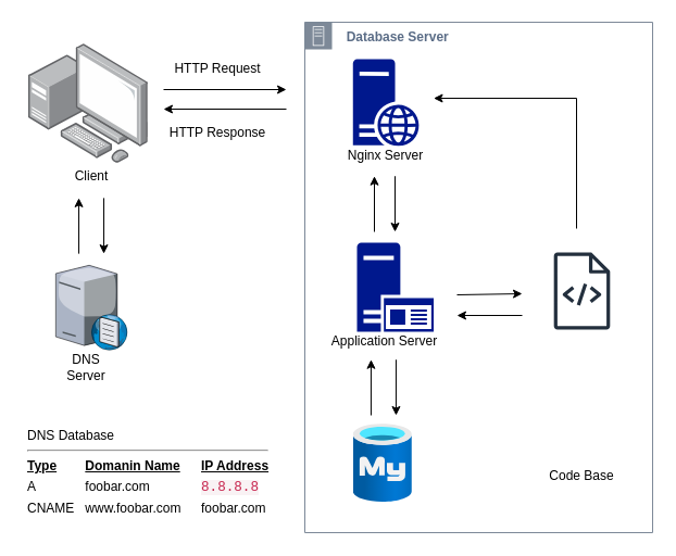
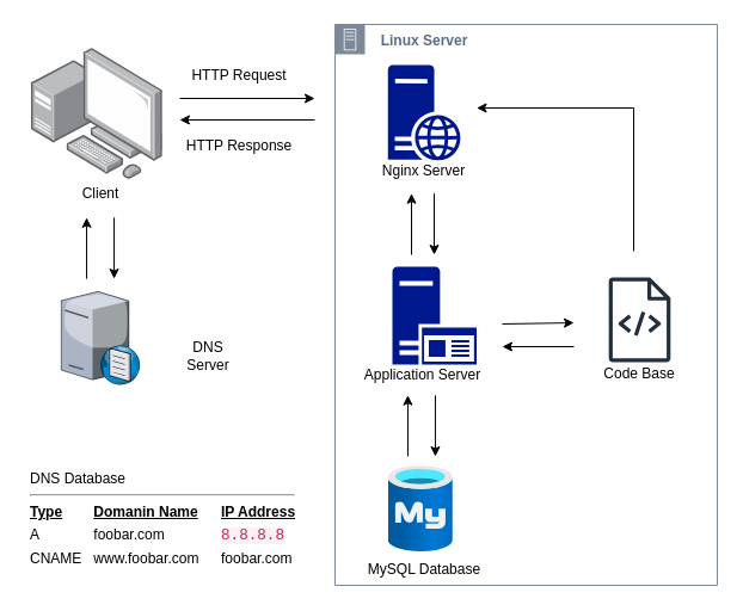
  <mxCell id="0" />
  <mxCell id="1" parent="0" />
  <mxCell id="2" value="" style="image;points=[];aspect=fixed;html=1;align=center;shadow=0;dashed=0;image=img/lib/allied_telesis/computer_and_terminals/Personal_Computer_with_Server.svg;" parent="1" vertex="1"><mxGeometry x="25.84" y="40" width="110" height="110" as="geometry" /></mxCell>
  <mxCell id="3" value="" style="verticalLabelPosition=bottom;sketch=0;aspect=fixed;html=1;verticalAlign=top;strokeColor=none;align=center;outlineConnect=0;shape=mxgraph.citrix.dns_server;" parent="1" vertex="1"><mxGeometry x="50.84" y="241.86" width="66.16" height="80" as="geometry" /></mxCell>
  <mxCell id="4" value="Client" style="text;strokeColor=none;align=center;fillColor=none;html=1;verticalAlign=middle;whiteSpace=wrap;rounded=0;" parent="1" vertex="1"><mxGeometry x="53.92" y="149" width="60" height="25" as="geometry" /></mxCell>
  <mxCell id="5" style="edgeStyle=none;rounded=0;orthogonalLoop=1;jettySize=auto;html=1;" parent="1" edge="1"><mxGeometry relative="1" as="geometry"><mxPoint x="263" y="82" as="targetPoint" /><mxPoint x="150" y="82" as="sourcePoint" /></mxGeometry></mxCell>
  <mxCell id="6" style="edgeStyle=none;rounded=0;orthogonalLoop=1;jettySize=auto;html=1;" parent="1" edge="1"><mxGeometry relative="1" as="geometry"><mxPoint x="150" y="100" as="targetPoint" /><mxPoint x="263" y="100" as="sourcePoint" /></mxGeometry></mxCell>
- <mxCell id="7" value="DNS Server" style="text;strokeColor=none;align=center;fillColor=none;html=1;verticalAlign=middle;whiteSpace=wrap;rounded=0;" parent="1" vertex="1"><mxGeometry x="49" y="322.86" width="60" height="30" as="geometry" /></mxCell>
- <mxCell id="8" value="&lt;b&gt;&amp;nbsp; Database Server&lt;/b&gt;" style="points=[[0,0],[0.25,0],[0.5,0],[0.75,0],[1,0],[1,0.25],[1,0.5],[1,0.75],[1,1],[0.75,1],[0.5,1],[0.25,1],[0,1],[0,0.75],[0,0.5],[0,0.25]];outlineConnect=0;gradientColor=none;html=1;whiteSpace=wrap;fontSize=12;fontStyle=0;container=1;pointerEvents=0;collapsible=0;recursiveResize=0;shape=mxgraph.aws4.group;grIcon=mxgraph.aws4.group_on_premise;strokeColor=#7D8998;fillColor=none;verticalAlign=top;align=left;spacingLeft=30;fontColor=#5A6C86;dashed=0;" parent="1" vertex="1"><mxGeometry x="280" y="20" width="320" height="470" as="geometry" /></mxCell>
+ <mxCell id="7" value="DNS Server" style="text;strokeColor=none;align=center;fillColor=none;html=1;verticalAlign=middle;whiteSpace=wrap;rounded=0;" parent="1" vertex="1"><mxGeometry x="144" y="282.86" width="60" height="30" as="geometry" /></mxCell>
+ <mxCell id="8" value="&lt;b&gt;&amp;nbsp; Linux Server&lt;/b&gt;" style="points=[[0,0],[0.25,0],[0.5,0],[0.75,0],[1,0],[1,0.25],[1,0.5],[1,0.75],[1,1],[0.75,1],[0.5,1],[0.25,1],[0,1],[0,0.75],[0,0.5],[0,0.25]];outlineConnect=0;gradientColor=none;html=1;whiteSpace=wrap;fontSize=12;fontStyle=0;container=1;pointerEvents=0;collapsible=0;recursiveResize=0;shape=mxgraph.aws4.group;grIcon=mxgraph.aws4.group_on_premise;strokeColor=#7D8998;fillColor=none;verticalAlign=top;align=left;spacingLeft=30;fontColor=#5A6C86;dashed=0;" parent="1" vertex="1"><mxGeometry x="280" y="20" width="320" height="470" as="geometry" /></mxCell>
  <mxCell id="9" value="&lt;table&gt;&lt;tbody&gt;&lt;tr&gt;&lt;td&gt;DNS Database&lt;hr&gt;&lt;b&gt;&lt;u&gt;Type&lt;span style=&quot;white-space: pre;&quot;&gt;&#09;&lt;/span&gt;Domanin Name&lt;span style=&quot;white-space: pre;&quot;&gt;&#09;&lt;/span&gt;IP Address&lt;/u&gt;&lt;/b&gt;&lt;/td&gt;&lt;td&gt;&lt;br&gt;&lt;/td&gt;&lt;td&gt;&lt;br&gt;&lt;/td&gt;&lt;/tr&gt;&lt;tr&gt;&lt;td&gt;A&lt;span style=&quot;white-space: pre;&quot;&gt;&#09;&lt;/span&gt;&lt;span style=&quot;white-space: pre;&quot;&gt;&#09;&lt;/span&gt;foobar.com&lt;span style=&quot;white-space: pre;&quot;&gt;&#09;&lt;/span&gt;&lt;span style=&quot;white-space: pre;&quot;&gt;&#09;&lt;/span&gt;&lt;span style=&quot;color: rgb(199, 37, 78); font-family: Menlo, Monaco, Consolas, &amp;quot;Courier New&amp;quot;, monospace; font-size: 12.6px; background-color: rgb(249, 242, 244);&quot;&gt;8.8.8.8&lt;/span&gt;&#09;&lt;br&gt;&lt;/td&gt;&lt;td&gt;&lt;br&gt;&lt;/td&gt;&lt;td&gt;&lt;br&gt;&lt;/td&gt;&lt;/tr&gt;&lt;tr&gt;&lt;td&gt;CNAME&lt;span style=&quot;white-space: pre;&quot;&gt;&#09;&lt;/span&gt;www.foobar.com&lt;span style=&quot;white-space: pre;&quot;&gt;&#09;&lt;/span&gt;foobar.com&lt;/td&gt;&lt;td&gt;&lt;br&gt;&lt;/td&gt;&lt;td&gt;&lt;br&gt;&lt;/td&gt;&lt;/tr&gt;&lt;/tbody&gt;&lt;/table&gt;" style="text;strokeColor=none;align=left;fillColor=none;html=1;verticalAlign=middle;whiteSpace=wrap;rounded=0;" parent="1" vertex="1"><mxGeometry x="20" y="394.13" width="245" height="80" as="geometry" /></mxCell>
  <mxCell id="10" value="Application Server" style="text;strokeColor=none;align=center;fillColor=none;html=1;verticalAlign=middle;whiteSpace=wrap;rounded=0;" parent="1" vertex="1"><mxGeometry x="300" y="305" width="106.64" height="18" as="geometry" /></mxCell>
  <mxCell id="11" value="" style="sketch=0;outlineConnect=0;fontColor=#232F3E;gradientColor=none;fillColor=#232F3D;strokeColor=none;dashed=0;verticalLabelPosition=bottom;verticalAlign=top;align=center;html=1;fontSize=12;fontStyle=0;aspect=fixed;pointerEvents=1;shape=mxgraph.aws4.source_code;" parent="1" vertex="1"><mxGeometry x="509.06" y="232" width="51.87" height="71" as="geometry" /></mxCell>
  <mxCell id="12" value="" style="image;aspect=fixed;html=1;points=[];align=center;fontSize=12;image=img/lib/azure2/databases/Azure_Database_MySQL_Server.svg;" parent="1" vertex="1"><mxGeometry x="324.67" y="390" width="54.2" height="72.27" as="geometry" /></mxCell>
- <mxCell id="14" value="Code Base" style="text;strokeColor=none;align=center;fillColor=none;html=1;verticalAlign=middle;whiteSpace=wrap;rounded=0;" parent="1" vertex="1"><mxGeometry x="500" y="428" width="70" height="20" as="geometry" /></mxCell>
+ <mxCell id="13" value="MySQL Database" style="text;strokeColor=none;align=center;fillColor=none;html=1;verticalAlign=middle;whiteSpace=wrap;rounded=0;" parent="1" vertex="1"><mxGeometry x="304.67" y="467.14" width="100" height="20" as="geometry" /></mxCell>
+ <mxCell id="14" value="Code Base" style="text;strokeColor=none;align=center;fillColor=none;html=1;verticalAlign=middle;whiteSpace=wrap;rounded=0;" parent="1" vertex="1"><mxGeometry x="500" y="303" width="70" height="20" as="geometry" /></mxCell>
  <mxCell id="15" style="edgeStyle=none;rounded=0;orthogonalLoop=1;jettySize=auto;html=1;exitX=1;exitY=0.25;exitDx=0;exitDy=0;" parent="1" edge="1"><mxGeometry relative="1" as="geometry"><mxPoint x="480" y="270" as="targetPoint" /><mxPoint x="420" y="271" as="sourcePoint" /></mxGeometry></mxCell>
  <mxCell id="16" style="edgeStyle=none;rounded=0;orthogonalLoop=1;jettySize=auto;html=1;" parent="1" edge="1"><mxGeometry relative="1" as="geometry"><mxPoint x="420" y="290" as="targetPoint" /><mxPoint x="480" y="290" as="sourcePoint" /></mxGeometry></mxCell>
  <mxCell id="17" style="edgeStyle=none;rounded=0;orthogonalLoop=1;jettySize=auto;html=1;" parent="1" edge="1"><mxGeometry relative="1" as="geometry"><mxPoint x="344" y="161.73" as="targetPoint" /><mxPoint x="344" y="213" as="sourcePoint" /></mxGeometry></mxCell>
  <mxCell id="18" style="edgeStyle=none;rounded=0;orthogonalLoop=1;jettySize=auto;html=1;" parent="1" edge="1"><mxGeometry relative="1" as="geometry"><mxPoint x="363" y="213" as="targetPoint" /><mxPoint x="363" y="161.73" as="sourcePoint" /></mxGeometry></mxCell>
  <mxCell id="19" value="" style="sketch=0;aspect=fixed;pointerEvents=1;shadow=0;dashed=0;html=1;strokeColor=none;labelPosition=center;verticalLabelPosition=bottom;verticalAlign=top;align=center;fillColor=#00188D;shape=mxgraph.mscae.enterprise.application_server2" parent="1" vertex="1"><mxGeometry x="328" y="223" width="70.52" height="82" as="geometry" /></mxCell>
  <mxCell id="20" style="edgeStyle=none;rounded=0;orthogonalLoop=1;jettySize=auto;html=1;" parent="1" edge="1"><mxGeometry relative="1" as="geometry"><mxPoint x="340.95" y="330.73" as="targetPoint" /><mxPoint x="340.95" y="382" as="sourcePoint" /></mxGeometry></mxCell>
  <mxCell id="21" style="edgeStyle=none;rounded=0;orthogonalLoop=1;jettySize=auto;html=1;" parent="1" edge="1"><mxGeometry relative="1" as="geometry"><mxPoint x="363.95" y="382" as="targetPoint" /><mxPoint x="363.95" y="330.73" as="sourcePoint" /></mxGeometry></mxCell>
  <mxCell id="22" value="" style="sketch=0;aspect=fixed;pointerEvents=1;shadow=0;dashed=0;html=1;strokeColor=none;labelPosition=center;verticalLabelPosition=bottom;verticalAlign=top;align=center;fillColor=#00188D;shape=mxgraph.mscae.enterprise.web_server" parent="1" vertex="1"><mxGeometry x="324.27" y="54" width="60.8" height="80" as="geometry" /></mxCell>
  <mxCell id="23" value="Nginx Server" style="text;strokeColor=none;align=center;fillColor=none;html=1;verticalAlign=middle;whiteSpace=wrap;rounded=0;" parent="1" vertex="1"><mxGeometry x="300.93" y="134" width="106.64" height="18" as="geometry" /></mxCell>
  <mxCell id="24" style="edgeStyle=none;rounded=0;orthogonalLoop=1;jettySize=auto;html=1;" parent="1" edge="1"><mxGeometry relative="1" as="geometry"><mxPoint x="398.52" y="90" as="targetPoint" /><mxPoint x="530" y="210" as="sourcePoint" /><Array as="points"><mxPoint x="530" y="90" /></Array></mxGeometry></mxCell>
  <mxCell id="25" style="edgeStyle=none;rounded=0;orthogonalLoop=1;jettySize=auto;html=1;" parent="1" edge="1"><mxGeometry relative="1" as="geometry"><mxPoint x="72.06" y="181.86" as="targetPoint" /><mxPoint x="72.06" y="233.13" as="sourcePoint" /></mxGeometry></mxCell>
  <mxCell id="26" style="edgeStyle=none;rounded=0;orthogonalLoop=1;jettySize=auto;html=1;" parent="1" edge="1"><mxGeometry relative="1" as="geometry"><mxPoint x="95.06" y="233.13" as="targetPoint" /><mxPoint x="95.06" y="181.86" as="sourcePoint" /></mxGeometry></mxCell>
  <mxCell id="27" value="HTTP Response" style="text;strokeColor=none;align=center;fillColor=none;html=1;verticalAlign=middle;whiteSpace=wrap;rounded=0;" parent="1" vertex="1"><mxGeometry x="150" y="109" width="100" height="25" as="geometry" /></mxCell>
  <mxCell id="28" value="HTTP Request" style="text;strokeColor=none;align=center;fillColor=none;html=1;verticalAlign=middle;whiteSpace=wrap;rounded=0;" parent="1" vertex="1"><mxGeometry x="150" y="50" width="100" height="25" as="geometry" /></mxCell>
